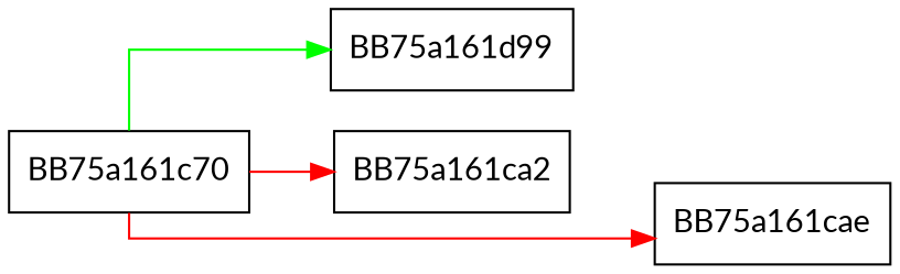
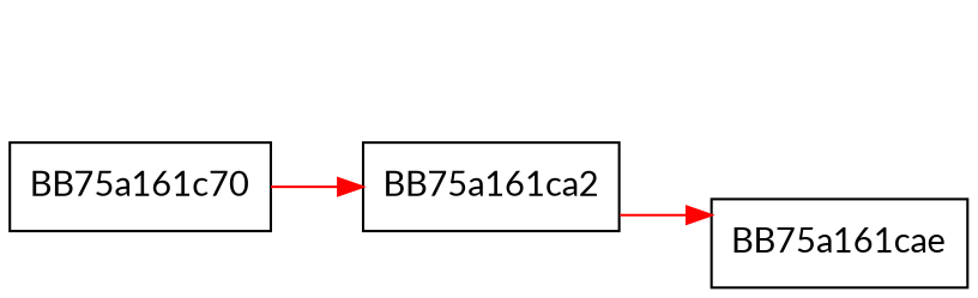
  digraph {
    fontname=Lato
    rankdir=LR
    splines=ortho
    node [fontname=Lato shape=box]
    edge [color=red fontname=Lato]
    BB75a161c70
-   BB75a161d99
    BB75a161ca2
    BB75a161cae
-   BB75a161c70 -> BB75a161d99 [color=green]
    BB75a161c70 -> BB75a161ca2
-   BB75a161c70 -> BB75a161cae
+   BB75a161ca2 -> BB75a161cae
  }
